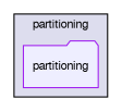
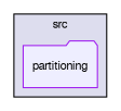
  digraph {
    compound=true
    n1 [fillcolor="#eeeeff" fontname=FreeSans fontsize=10 label=partitioning pencolor=black shape=folder style=filled color=purple]
    subgraph cluster_1 {
      bgcolor="#ddddee"
      fontname=FreeSans
      fontsize=10
-     label=partitioning
+     label=src
      pencolor=black
      n1
    }
  }
